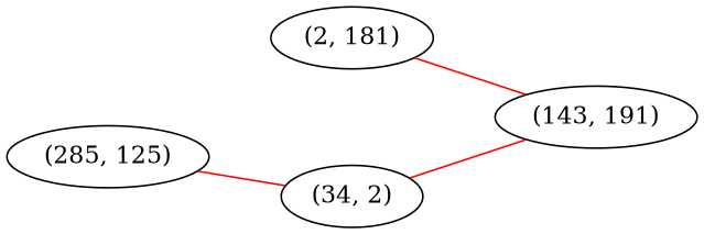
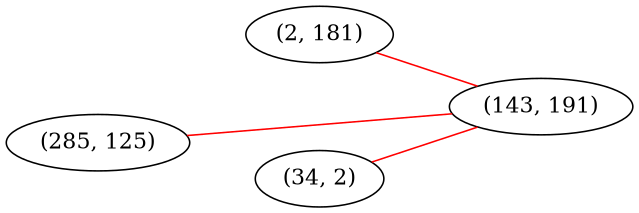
  graph {
    rankdir=LR
    edge [color=red weight=1]
    n1 [label="(143, 191)"]
    "(2, 181)"
    "(34, 2)"
    "(285, 125)"
    "(2, 181)" -- n1
    "(34, 2)" -- n1
-   "(285, 125)" -- "(34, 2)"
+   "(285, 125)" -- n1
  }
